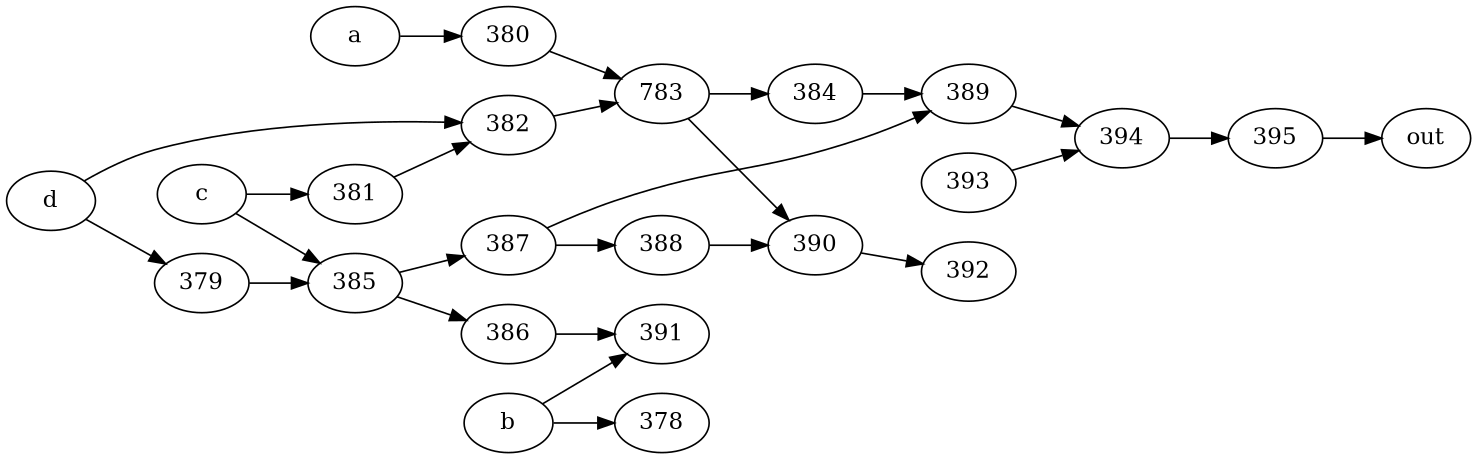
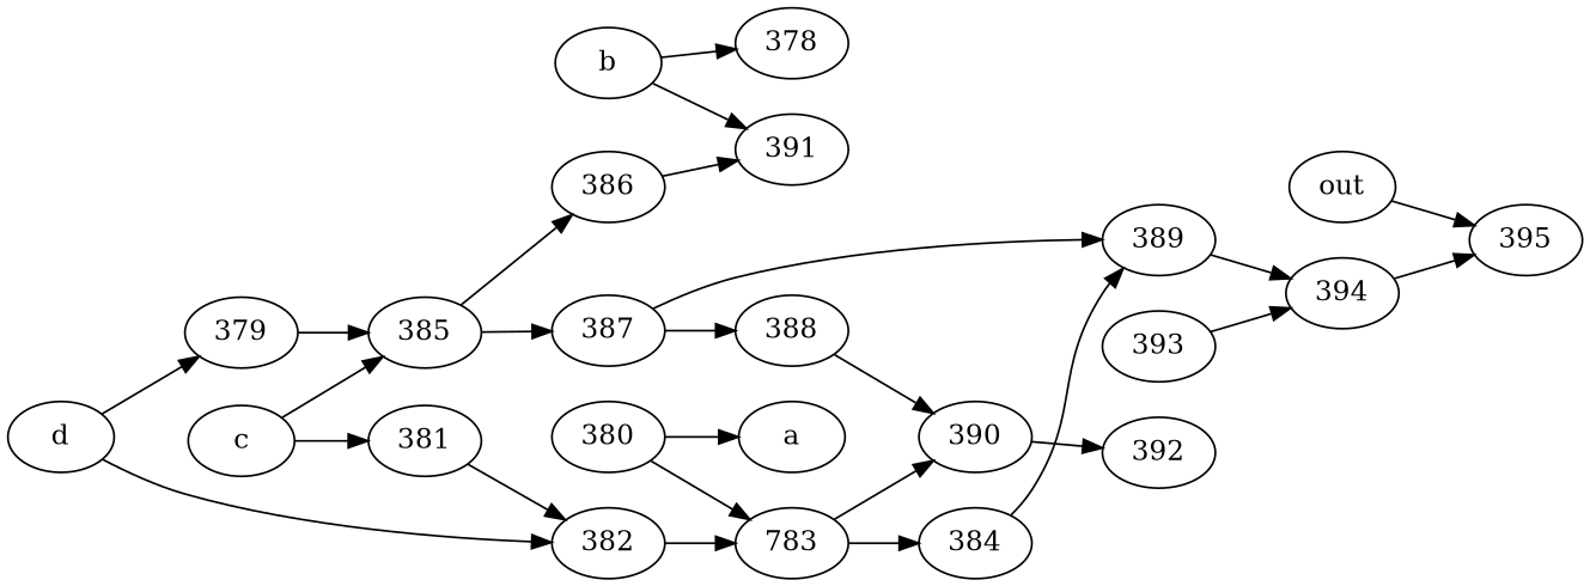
  strict digraph {
    rankdir=LR
    395
    out
    a
    380
    n5 [label=783]
    384
    390
    389
    392
    394
    b
    378
    391
    387
    388
    393
    c
    381
    385
    382
    386
    d
    379
-   395 -> out
-   a -> 380
+   out -> 395
+   380 -> a
    380 -> n5
    n5 -> 384
    n5 -> 390
    384 -> 389
    390 -> 392
    389 -> 394
    394 -> 395
    b -> 378
    b -> 391
    387 -> 389
    387 -> 388
    388 -> 390
    393 -> 394
    c -> 381
    c -> 385
    381 -> 382
    385 -> 387
    385 -> 386
    382 -> n5
    386 -> 391
    d -> 382
    d -> 379
    379 -> 385
  }
